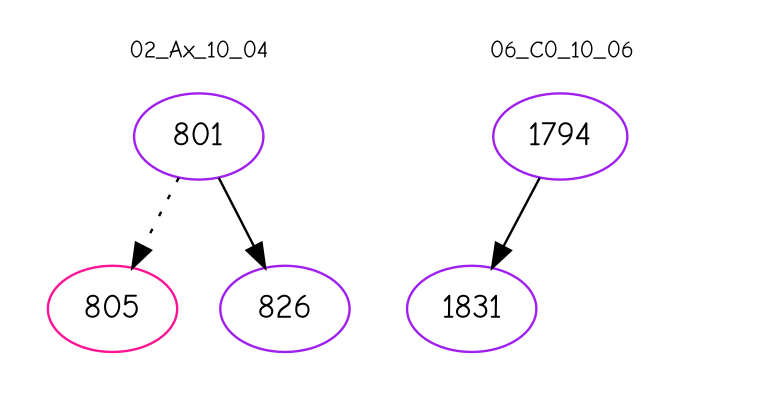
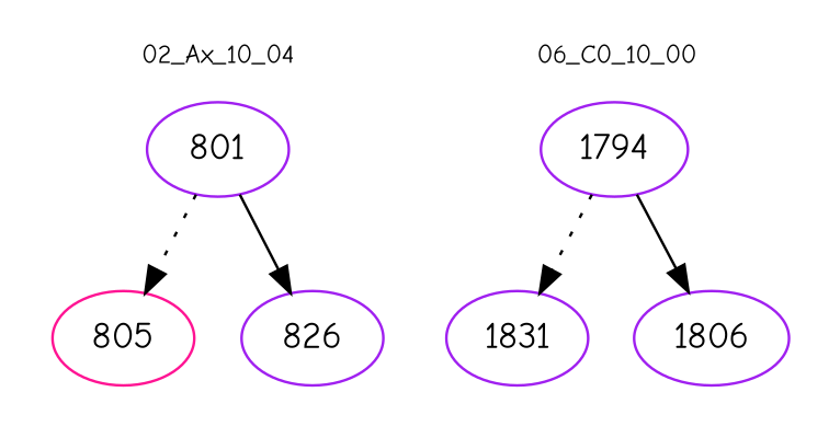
  digraph {
    fontname="Comic Neue"
    node [color=purple fontname="Comic Neue"]
    edge [color=black fontname="Comic Neue" style=dotted]
    n1 [label=801]
    n2 [color=deeppink label=805]
    n3 [label=826]
    n4 [label=1794]
    n5 [label=1831]
+   n6 [label=1806]
    subgraph cluster_1 {
      color=white
      fontsize=10
      label="02_Ax_10_04"
      n1
      n2
      n3
    }
    subgraph cluster_2 {
      color=white
      fontsize=10
-     label="06_C0_10_06"
+     label="06_C0_10_00"
      n4
      n5
+     n6
    }
    n1 -> n2
    n1 -> n3 [style=solid]
-   n4 -> n5 [style=solid]
+   n4 -> n5
+   n4 -> n6 [style=solid]
  }
